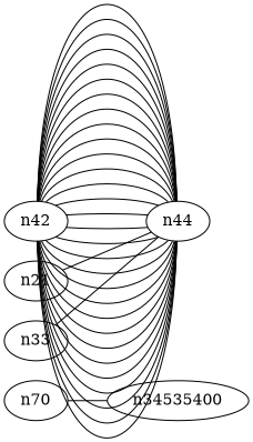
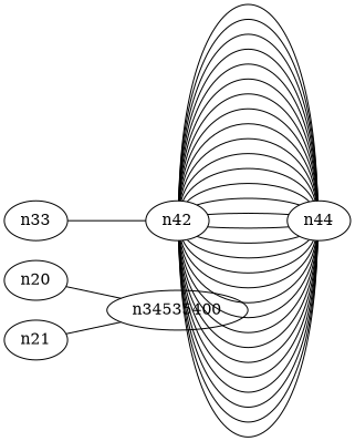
  graph {
    rankdir=LR
-   n20 [label=n70]
+   n20
    n34535400
    n22 [label=n42]
    n44
    n21
    n33
    n20 -- n34535400
    n22 -- n44
    n22 -- n44
    n22 -- n44
    n22 -- n44
    n22 -- n44
    n22 -- n44
    n22 -- n44
    n22 -- n44
    n22 -- n44
    n22 -- n44
    n22 -- n44
    n22 -- n44
    n22 -- n44
    n22 -- n44
    n22 -- n44
    n22 -- n44
    n22 -- n44
    n22 -- n44
    n22 -- n44
    n22 -- n44
    n22 -- n44
    n22 -- n44
    n22 -- n44
    n22 -- n44
    n22 -- n44
    n22 -- n44
    n22 -- n44
    n22 -- n44
    n22 -- n44
    n22 -- n44
-   n21 -- n44
-   n33 -- n44
+   n21 -- n34535400
+   n33 -- n22
  }
